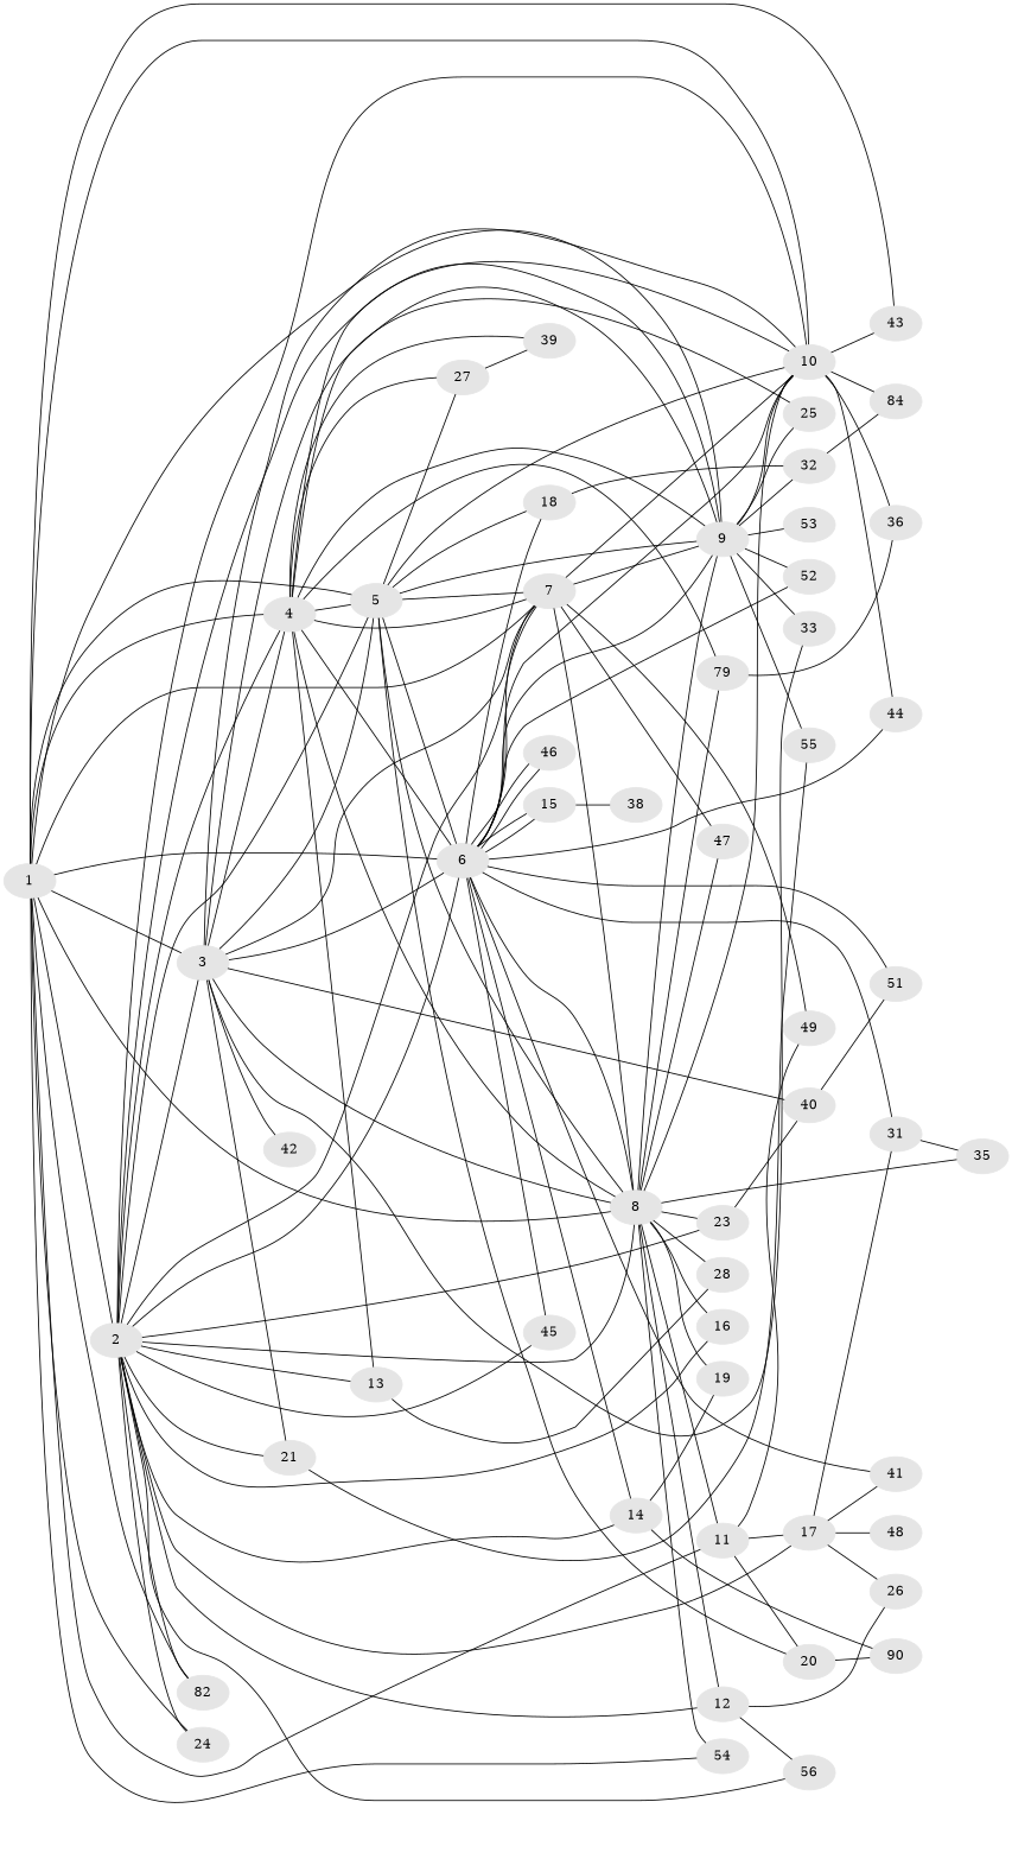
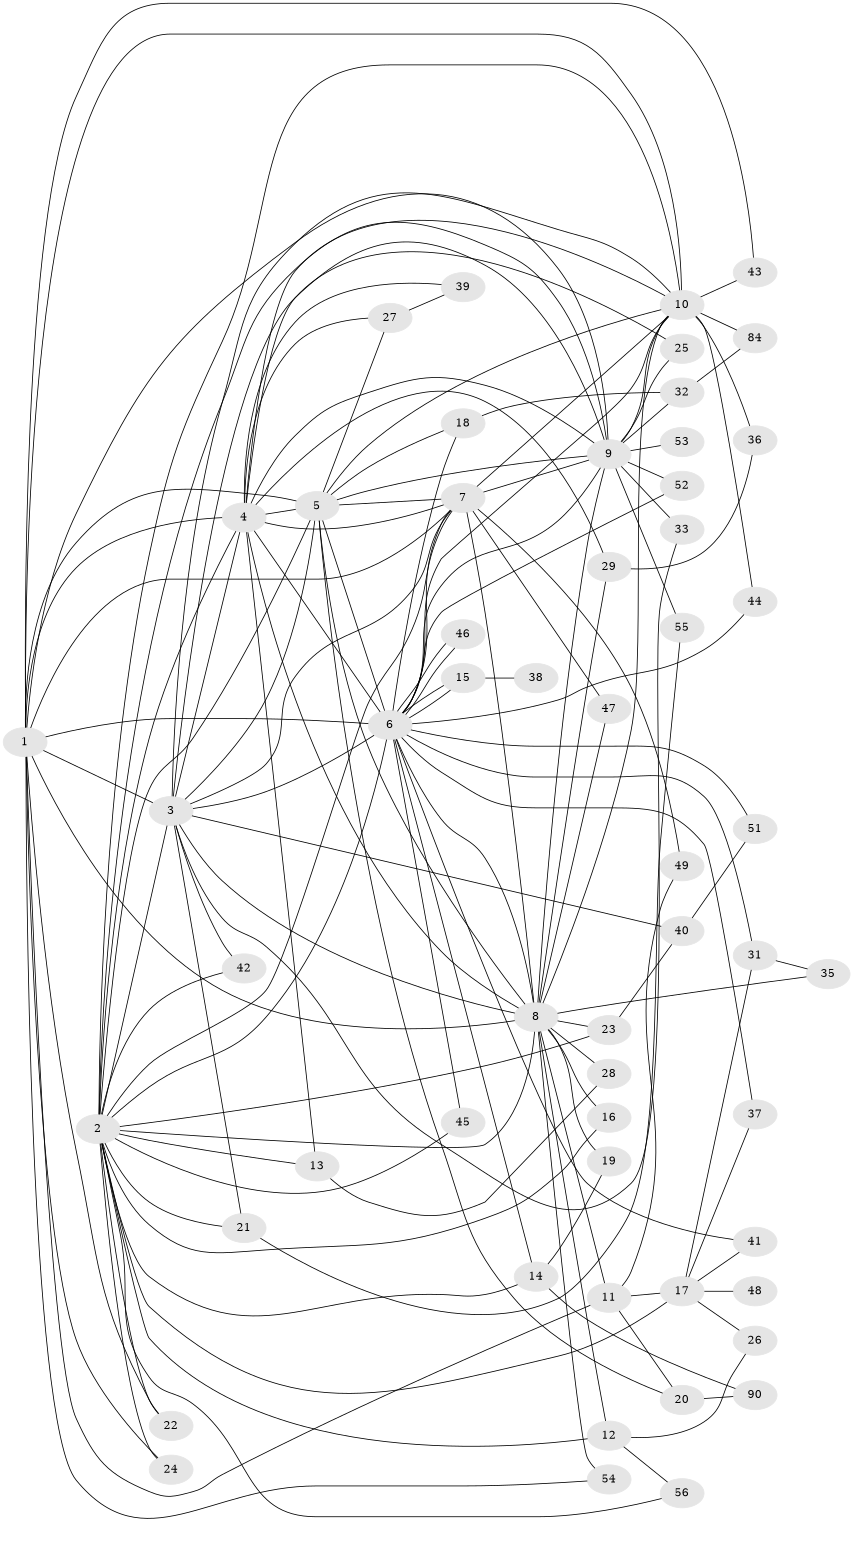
  graph {
    rankdir=LR
    node [color=gray90 style=filled]
    1
    2
    3
    4
    5
    6
    7
    8
    9
    10
    11
-   22 [label=82]
+   22
    24
    43
    54
    12
    13
    14
    16
    17
    21
    23
    45
    56
    33
    40
    42
    25
    27
-   29 [label=79]
+   29
    39
    18
    20
    15
    31
+   37
    41
    44
    46
    51
    52
    47
    49
    19
    28
    35
    32
    53
    55
    n50 [label=84]
    36
    26
    n53 [label=90]
    48
    38
-   1 -- 2
+   42 -- 2
    1 -- 3
    1 -- 4
    1 -- 5
    1 -- 6
    1 -- 7
    1 -- 8
    1 -- 9
    1 -- 10
    1 -- 11
    1 -- 22
    1 -- 24
    1 -- 43
    1 -- 54
    2 -- 3
    2 -- 4
    2 -- 5
    2 -- 6
    2 -- 7
    2 -- 8
    2 -- 9
    2 -- 10
    2 -- 22
    2 -- 24
    2 -- 12
    2 -- 13
    2 -- 14
    2 -- 16
    2 -- 17
    2 -- 21
    2 -- 23
    2 -- 45
    2 -- 56
    3 -- 4
    3 -- 5
    3 -- 6
    3 -- 7
    3 -- 8
    3 -- 9
    3 -- 10
    3 -- 21
    3 -- 33
    3 -- 40
    3 -- 42
    4 -- 5
    4 -- 6
    4 -- 7
    4 -- 8
    4 -- 9
    4 -- 10
    4 -- 13
    4 -- 25
    4 -- 27
    4 -- 29
    4 -- 39
    5 -- 6
    5 -- 7
    5 -- 8
    5 -- 9
    5 -- 10
    5 -- 27
    5 -- 18
    5 -- 20
    6 -- 7
    6 -- 8
    6 -- 9
    6 -- 10
    6 -- 14
    6 -- 45
    6 -- 18
    6 -- 15
    6 -- 15
    6 -- 31
+   6 -- 37
    6 -- 41
    6 -- 44
    6 -- 46
    6 -- 46
    6 -- 51
    6 -- 52
    7 -- 8
    7 -- 9
    7 -- 10
    7 -- 47
    7 -- 49
    8 -- 9
    8 -- 10
    8 -- 11
    8 -- 54
    8 -- 12
    8 -- 16
    8 -- 23
    8 -- 29
    8 -- 47
    8 -- 19
    8 -- 28
    8 -- 35
    9 -- 10
    9 -- 33
    9 -- 25
    9 -- 52
    9 -- 32
    9 -- 53
    9 -- 55
    10 -- 43
    10 -- 44
    10 -- n50
    10 -- 36
    11 -- 17
    11 -- 20
    11 -- 49
    12 -- 56
    12 -- 26
    13 -- 28
    14 -- 19
    14 -- n53
    17 -- 31
+   17 -- 37
    17 -- 41
    17 -- 26
    17 -- 48
    21 -- 55
    23 -- 40
    40 -- 51
    27 -- 39
    29 -- 36
    18 -- 32
    20 -- n53
    15 -- 38
    31 -- 35
    32 -- n50
  }
